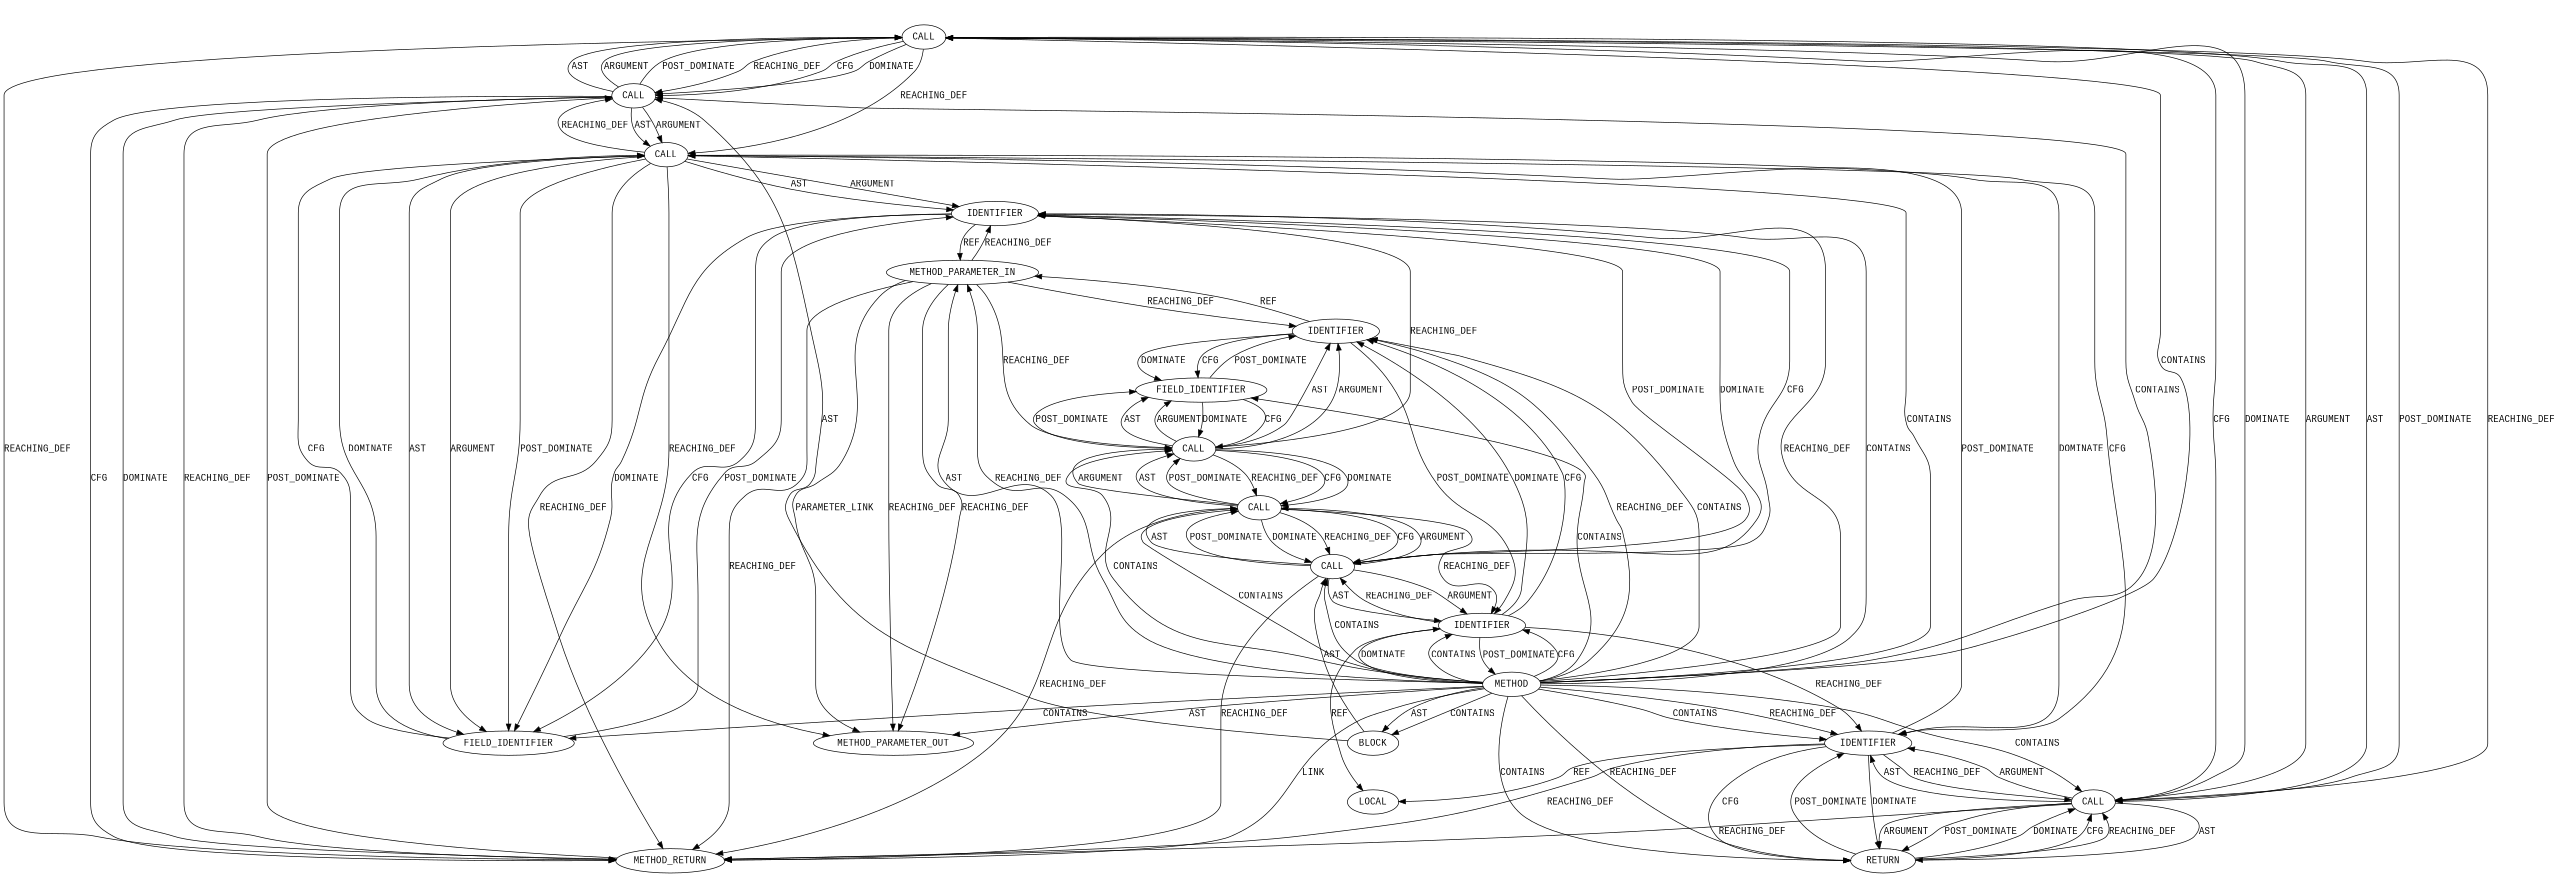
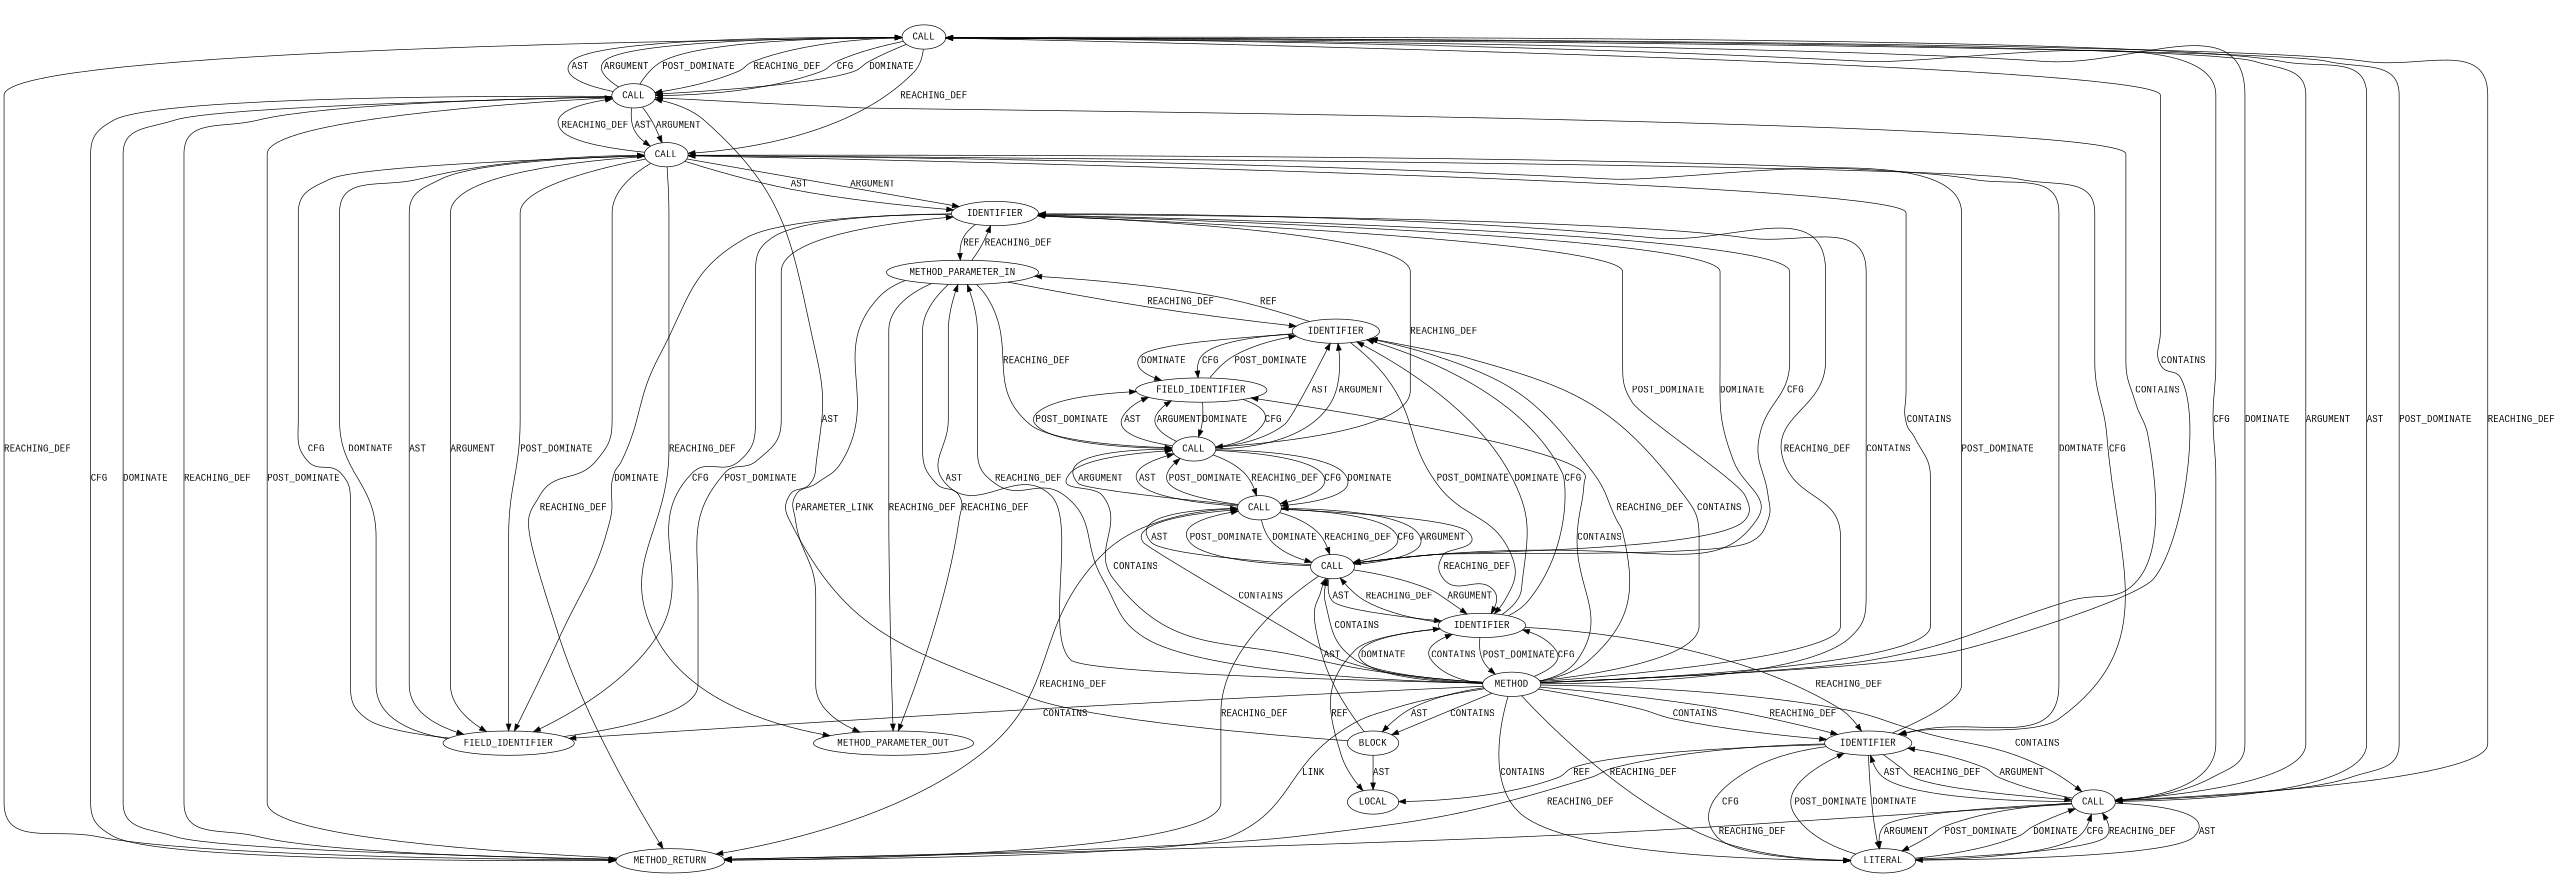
  digraph {
    fontname="Liberation Mono"
    node [ARGUMENT_INDEX=1 CODE=counter COLUMN_NUMBER=2 LINE_NUMBER=826 ORDER=1 TYPE_FULL_NAME="<empty>" fontname="Liberation Mono"]
    edge [fontname="Liberation Mono"]
    n1 [ARGUMENT_INDEX=2 CODE="cpu_to_le64(counter + 1)" COLUMN_NUMBER=19 DISPATCH_TYPE=STATIC_DISPATCH METHOD_FULL_NAME=cpu_to_le64 NAME=cpu_to_le64 ORDER=2 label=CALL]
    n2 [ARGUMENT_INDEX=-1 CODE="nonce->counter = cpu_to_le64(counter + 1)" DISPATCH_TYPE=STATIC_DISPATCH METHOD_FULL_NAME="<operator>.assignment" NAME="<operator>.assignment" ORDER=3 label=CALL]
    n3 [CODE="nonce->counter" DISPATCH_TYPE=STATIC_DISPATCH METHOD_FULL_NAME="<operator>.indirectFieldAccess" NAME="<operator>.indirectFieldAccess" label=CALL]
    n4 [CODE=RET COLUMN_NUMBER=1 EVALUATION_STRATEGY=BY_VALUE LINE_NUMBER=821 ORDER=3 TYPE_FULL_NAME=void label=METHOD_RETURN ARGUMENT_INDEX=""]
    n5 [CODE="counter + 1" COLUMN_NUMBER=31 DISPATCH_TYPE=STATIC_DISPATCH METHOD_FULL_NAME="<operator>.addition" NAME="<operator>.addition" label=CALL]
    n6 [CODE=nonce NAME=nonce TYPE_FULL_NAME="ceph_gcm_nonce*" label=IDENTIFIER]
    n7 [COLUMN_NUMBER=31 NAME=counter TYPE_FULL_NAME=u64 label=IDENTIFIER]
    n8 [ARGUMENT_INDEX=2 CANONICAL_NAME=counter ORDER=2 label=FIELD_IDENTIFIER TYPE_FULL_NAME=""]
    n9 [CODE="struct ceph_gcm_nonce *nonce" COLUMN_NUMBER=27 EVALUATION_STRATEGY=BY_VALUE INDEX=1 IS_VARIADIC=false LINE_NUMBER=821 NAME=nonce TYPE_FULL_NAME="ceph_gcm_nonce*" label=METHOD_PARAMETER_OUT ARGUMENT_INDEX=""]
-   n10 [ARGUMENT_INDEX=2 CODE=1 COLUMN_NUMBER=41 ORDER=2 TYPE_FULL_NAME=int label=RETURN]
+   n10 [ARGUMENT_INDEX=2 CODE=1 COLUMN_NUMBER=41 ORDER=2 TYPE_FULL_NAME=int label=LITERAL]
    n11 [CODE="nonce->counter" COLUMN_NUMBER=24 DISPATCH_TYPE=STATIC_DISPATCH LINE_NUMBER=825 METHOD_FULL_NAME="<operator>.indirectFieldAccess" NAME="<operator>.indirectFieldAccess" label=CALL]
    n12 [CODE=nonce COLUMN_NUMBER=24 LINE_NUMBER=825 NAME=nonce TYPE_FULL_NAME="ceph_gcm_nonce*" label=IDENTIFIER]
    n13 [ARGUMENT_INDEX=2 CODE="le64_to_cpu(nonce->counter)" COLUMN_NUMBER=12 DISPATCH_TYPE=STATIC_DISPATCH LINE_NUMBER=825 METHOD_FULL_NAME=le64_to_cpu NAME=le64_to_cpu ORDER=2 label=CALL]
    n14 [ARGUMENT_INDEX=2 CANONICAL_NAME=counter COLUMN_NUMBER=24 LINE_NUMBER=825 ORDER=2 label=FIELD_IDENTIFIER TYPE_FULL_NAME=""]
    n15 [CODE="struct ceph_gcm_nonce *nonce" COLUMN_NUMBER=27 EVALUATION_STRATEGY=BY_VALUE INDEX=1 IS_VARIADIC=false LINE_NUMBER=821 NAME=nonce TYPE_FULL_NAME="ceph_gcm_nonce*" label=METHOD_PARAMETER_IN ARGUMENT_INDEX=""]
    n16 [LINE_NUMBER=825 NAME=counter TYPE_FULL_NAME=u64 label=IDENTIFIER]
    n17 [ARGUMENT_INDEX=-1 CODE="counter = le64_to_cpu(nonce->counter)" DISPATCH_TYPE=STATIC_DISPATCH LINE_NUMBER=825 METHOD_FULL_NAME="<operator>.assignment" NAME="<operator>.assignment" ORDER=2 label=CALL]
    n18 [CODE="u64 counter" COLUMN_NUMBER=6 LINE_NUMBER=823 NAME=counter TYPE_FULL_NAME=u64 label=LOCAL ARGUMENT_INDEX=""]
    n19 [AST_PARENT_FULL_NAME="file_code_old-a282a2f-decode_preamble-523.c:<global>" AST_PARENT_TYPE=TYPE_DECL CODE="static void gcm_inc_nonce(struct ceph_gcm_nonce *nonce)\n{\n	u64 counter;\n\n	counter = le64_to_cpu(nonce->counter);\n	nonce->counter = cpu_to_le64(counter + 1);\n}" COLUMN_NUMBER=1 COLUMN_NUMBER_END=1 FILENAME="file_code_old-a282a2f-decode_preamble-523.c" FULL_NAME=gcm_inc_nonce IS_EXTERNAL=false LINE_NUMBER=821 LINE_NUMBER_END=827 NAME=gcm_inc_nonce ORDER=46 SIGNATURE="void gcm_inc_nonce (ceph_gcm_nonce*)" label=METHOD ARGUMENT_INDEX="" TYPE_FULL_NAME=""]
    n20 [ARGUMENT_INDEX=-1 CODE="{\n	u64 counter;\n\n	counter = le64_to_cpu(nonce->counter);\n	nonce->counter = cpu_to_le64(counter + 1);\n}" COLUMN_NUMBER=1 LINE_NUMBER=822 ORDER=2 TYPE_FULL_NAME=void label=BLOCK]
    n1 -> n2 [VARIABLE="cpu_to_le64(counter + 1)" label=REACHING_DEF]
    n1 -> n2 [label=CFG]
    n1 -> n2 [label=DOMINATE]
    n1 -> n3 [VARIABLE="cpu_to_le64(counter + 1)" label=REACHING_DEF]
    n1 -> n4 [VARIABLE="cpu_to_le64(counter + 1)" label=REACHING_DEF]
    n1 -> n5 [label=ARGUMENT]
    n1 -> n5 [label=AST]
    n1 -> n5 [label=POST_DOMINATE]
    n2 -> n1 [label=AST]
    n2 -> n1 [label=ARGUMENT]
    n2 -> n1 [label=POST_DOMINATE]
    n2 -> n3 [label=AST]
    n2 -> n3 [label=ARGUMENT]
    n2 -> n4 [label=CFG]
    n2 -> n4 [label=DOMINATE]
    n2 -> n4 [VARIABLE="nonce->counter = cpu_to_le64(counter + 1)" label=REACHING_DEF]
    n3 -> n2 [VARIABLE="nonce->counter" label=REACHING_DEF]
    n3 -> n4 [VARIABLE="nonce->counter" label=REACHING_DEF]
    n3 -> n6 [label=ARGUMENT]
    n3 -> n6 [label=AST]
    n3 -> n7 [label=DOMINATE]
    n3 -> n7 [label=CFG]
    n3 -> n8 [label=AST]
    n3 -> n8 [label=ARGUMENT]
    n3 -> n8 [label=POST_DOMINATE]
    n3 -> n9 [VARIABLE="nonce->counter" label=REACHING_DEF]
    n4 -> n2 [label=POST_DOMINATE]
    n5 -> n1 [VARIABLE="counter + 1" label=REACHING_DEF]
    n5 -> n1 [label=CFG]
    n5 -> n1 [label=DOMINATE]
    n5 -> n4 [VARIABLE="counter + 1" label=REACHING_DEF]
    n5 -> n7 [label=ARGUMENT]
    n5 -> n7 [label=AST]
    n5 -> n10 [label=AST]
    n5 -> n10 [label=ARGUMENT]
    n5 -> n10 [label=POST_DOMINATE]
    n6 -> n8 [label=DOMINATE]
    n6 -> n8 [label=CFG]
    n6 -> n15 [label=REF]
    n6 -> n17 [label=POST_DOMINATE]
    n7 -> n3 [label=POST_DOMINATE]
    n7 -> n4 [VARIABLE=counter label=REACHING_DEF]
    n7 -> n5 [VARIABLE=counter label=REACHING_DEF]
    n7 -> n10 [label=DOMINATE]
    n7 -> n10 [label=CFG]
    n7 -> n18 [label=REF]
    n8 -> n3 [label=CFG]
    n8 -> n3 [label=DOMINATE]
    n8 -> n6 [label=POST_DOMINATE]
    n10 -> n5 [label=DOMINATE]
    n10 -> n5 [label=CFG]
    n10 -> n5 [VARIABLE=1 label=REACHING_DEF]
    n10 -> n7 [label=POST_DOMINATE]
    n11 -> n6 [VARIABLE="nonce->counter" label=REACHING_DEF]
    n11 -> n12 [label=AST]
    n11 -> n12 [label=ARGUMENT]
    n11 -> n13 [VARIABLE="nonce->counter" label=REACHING_DEF]
    n11 -> n13 [label=CFG]
    n11 -> n13 [label=DOMINATE]
    n11 -> n14 [label=POST_DOMINATE]
    n11 -> n14 [label=AST]
    n11 -> n14 [label=ARGUMENT]
    n12 -> n14 [label=DOMINATE]
    n12 -> n14 [label=CFG]
    n12 -> n15 [label=REF]
    n12 -> n16 [label=POST_DOMINATE]
    n13 -> n4 [VARIABLE="le64_to_cpu(nonce->counter)" label=REACHING_DEF]
    n13 -> n11 [label=ARGUMENT]
    n13 -> n11 [label=AST]
    n13 -> n11 [label=POST_DOMINATE]
    n13 -> n16 [VARIABLE="le64_to_cpu(nonce->counter)" label=REACHING_DEF]
    n13 -> n17 [label=DOMINATE]
    n13 -> n17 [VARIABLE="le64_to_cpu(nonce->counter)" label=REACHING_DEF]
    n13 -> n17 [label=CFG]
    n14 -> n11 [label=CFG]
    n14 -> n11 [label=DOMINATE]
    n14 -> n12 [label=POST_DOMINATE]
-   n15 -> n4 [VARIABLE=nonce label=REACHING_DEF]
    n15 -> n6 [VARIABLE=nonce label=REACHING_DEF]
    n15 -> n9 [label=PARAMETER_LINK]
    n15 -> n9 [VARIABLE=nonce label=REACHING_DEF]
    n15 -> n9 [VARIABLE=nonce label=REACHING_DEF]
    n15 -> n11 [VARIABLE=nonce label=REACHING_DEF]
    n15 -> n12 [VARIABLE=nonce label=REACHING_DEF]
    n16 -> n7 [VARIABLE=counter label=REACHING_DEF]
    n16 -> n12 [label=DOMINATE]
    n16 -> n12 [label=CFG]
    n16 -> n17 [VARIABLE=counter label=REACHING_DEF]
    n16 -> n18 [label=REF]
    n16 -> n19 [label=POST_DOMINATE]
    n17 -> n4 [VARIABLE="counter = le64_to_cpu(nonce->counter)" label=REACHING_DEF]
    n17 -> n6 [label=DOMINATE]
    n17 -> n6 [label=CFG]
    n17 -> n13 [label=ARGUMENT]
    n17 -> n13 [label=AST]
    n17 -> n13 [label=POST_DOMINATE]
    n17 -> n16 [label=ARGUMENT]
    n17 -> n16 [label=AST]
    n19 -> n1 [label=CONTAINS]
    n19 -> n2 [label=CONTAINS]
    n19 -> n3 [label=CONTAINS]
    n19 -> n4 [label=LINK]
    n19 -> n5 [label=CONTAINS]
    n19 -> n6 [label=REACHING_DEF]
    n19 -> n6 [label=CONTAINS]
    n19 -> n7 [label=REACHING_DEF]
    n19 -> n7 [label=CONTAINS]
    n19 -> n8 [label=CONTAINS]
-   n19 -> n9 [label=AST]
    n19 -> n10 [label=REACHING_DEF]
    n19 -> n10 [label=CONTAINS]
    n19 -> n11 [label=CONTAINS]
    n19 -> n12 [label=REACHING_DEF]
    n19 -> n12 [label=CONTAINS]
    n19 -> n13 [label=CONTAINS]
    n19 -> n14 [label=CONTAINS]
    n19 -> n15 [label=AST]
    n19 -> n15 [label=REACHING_DEF]
    n19 -> n16 [label=CFG]
    n19 -> n16 [label=DOMINATE]
    n19 -> n16 [label=CONTAINS]
    n19 -> n17 [label=CONTAINS]
    n19 -> n20 [label=AST]
    n19 -> n20 [label=CONTAINS]
    n20 -> n2 [label=AST]
    n20 -> n17 [label=AST]
+   n20 -> n18 [label=AST]
  }
